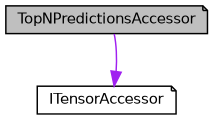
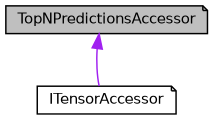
  digraph {
    node [color=black fontname=Helvetica fontsize=10 shape=note style=filled]
    n1 [fillcolor=grey75 fontcolor=black height=0.2 label=TopNPredictionsAccessor width=0.4]
    n2 [fillcolor=white height=0.2 label=ITensorAccessor width=0.4]
-   n2 -> n1 [color=purple dir=back fontname=Helvetica fontsize=10 labelfontname=Helvetica labelfontsize=10 style=solid]
+   n1 -> n2 [color=purple dir=back fontname=Helvetica fontsize=10 labelfontname=Helvetica labelfontsize=10 style=solid]
  }
